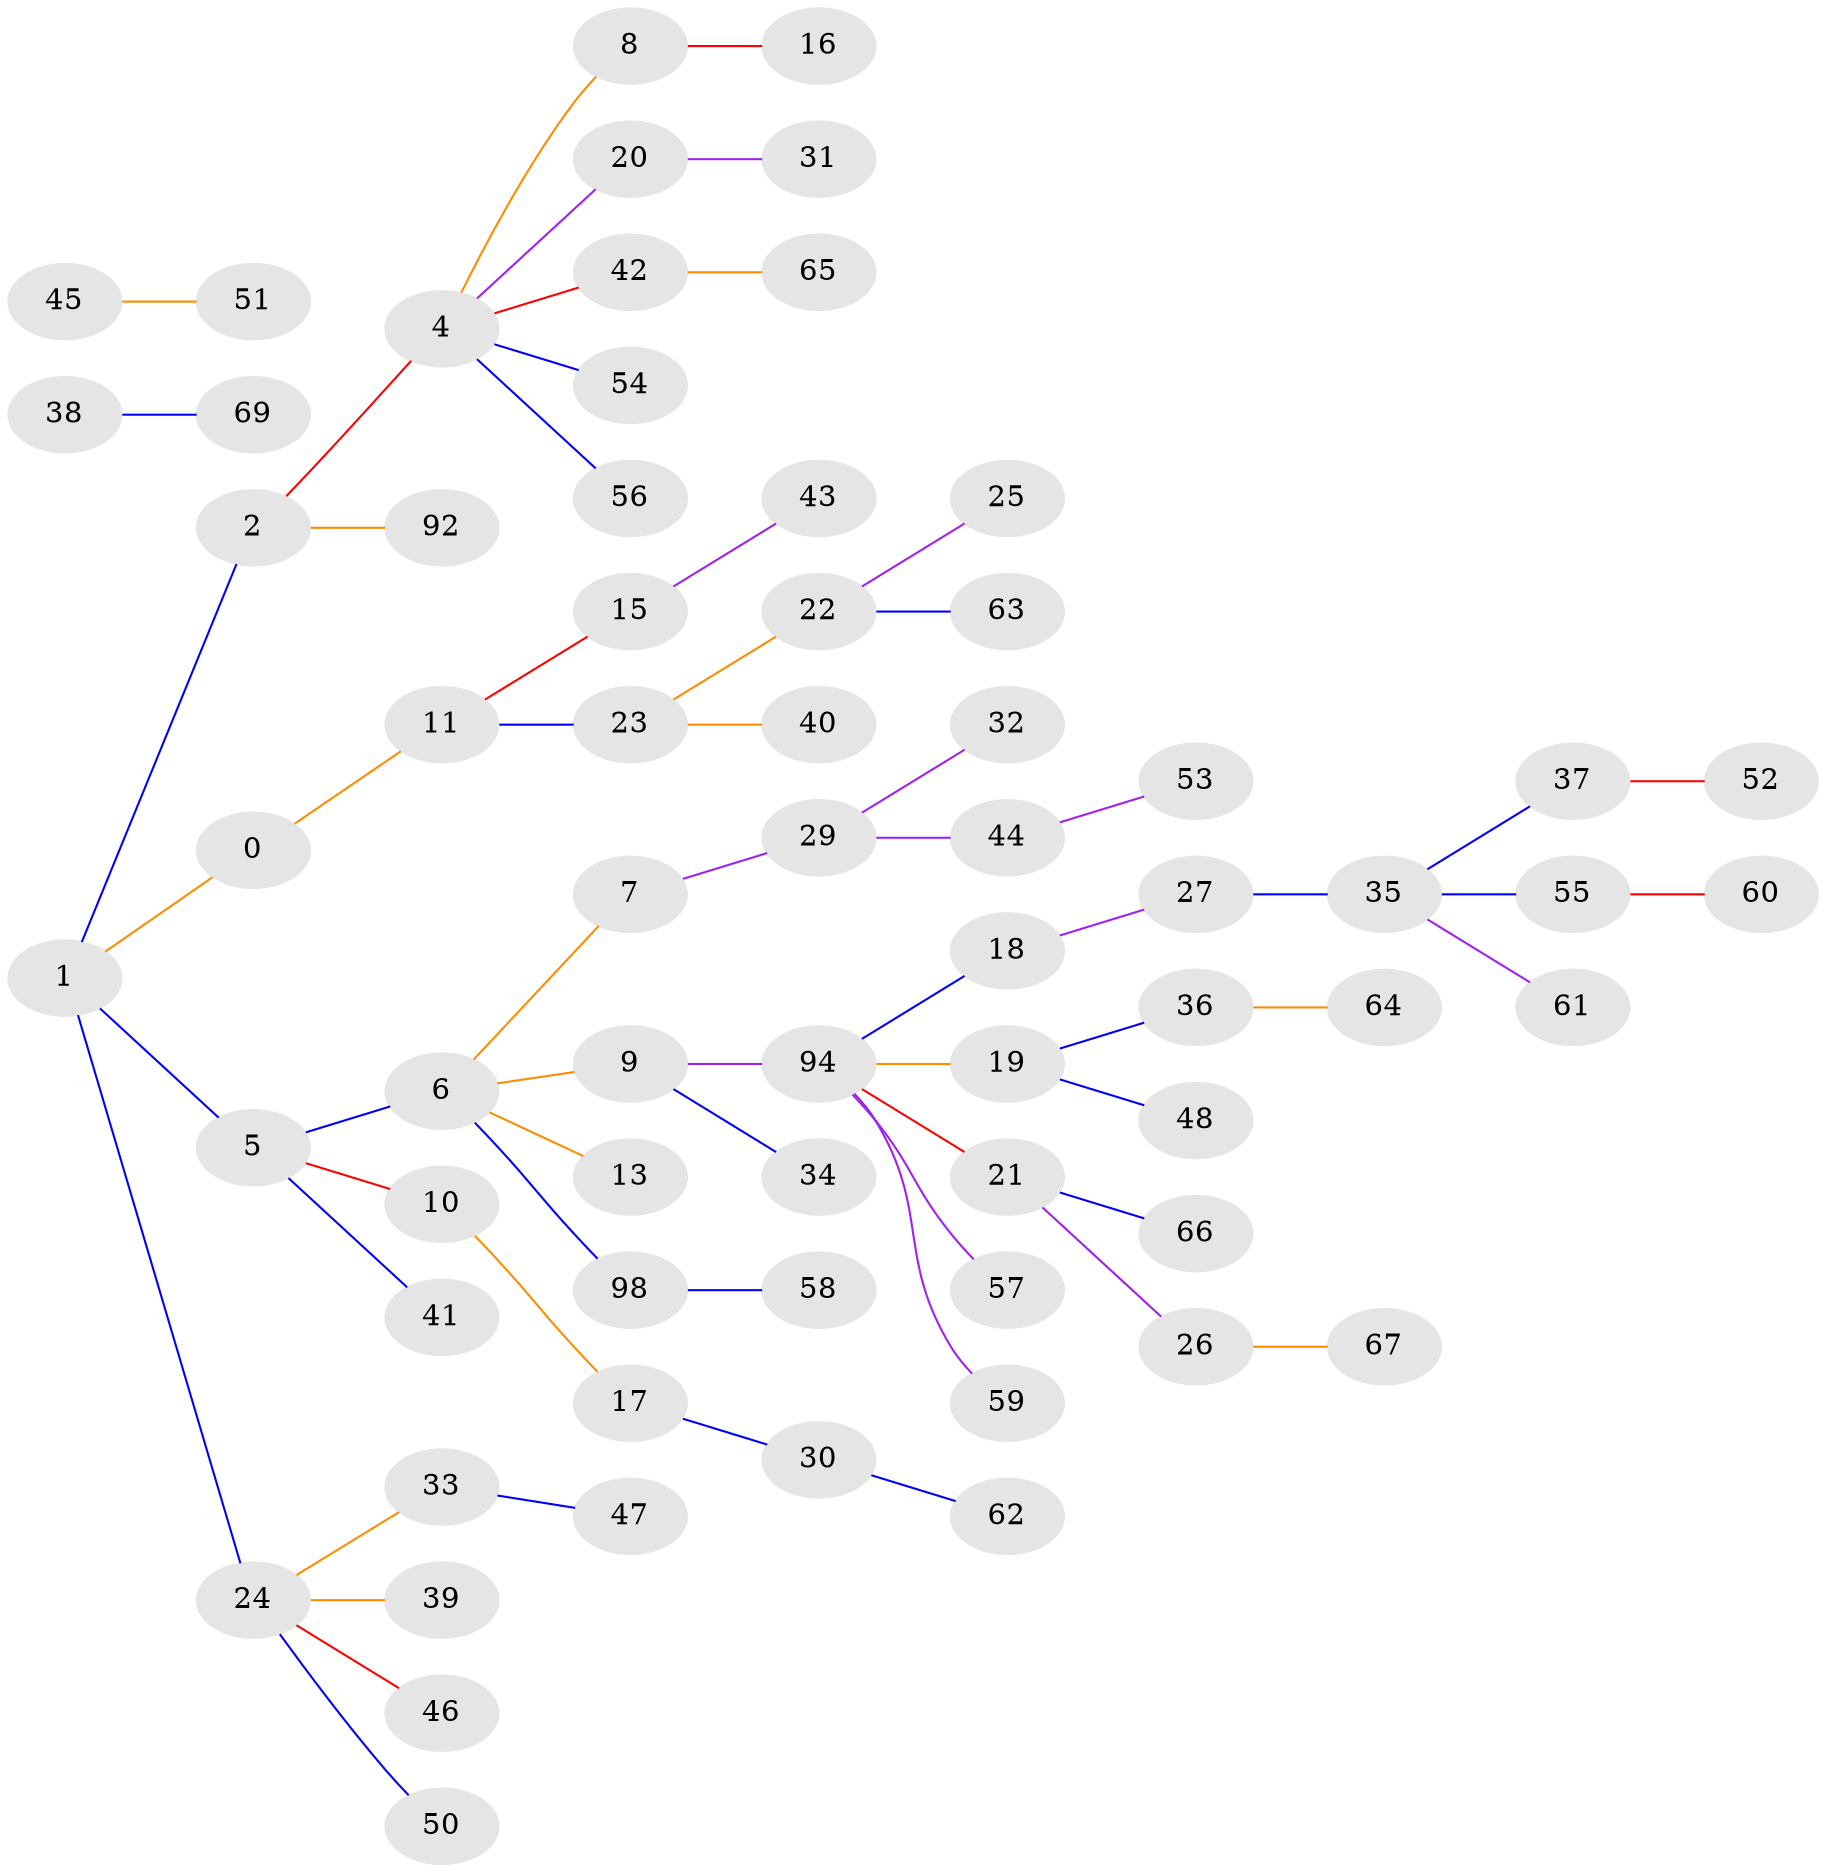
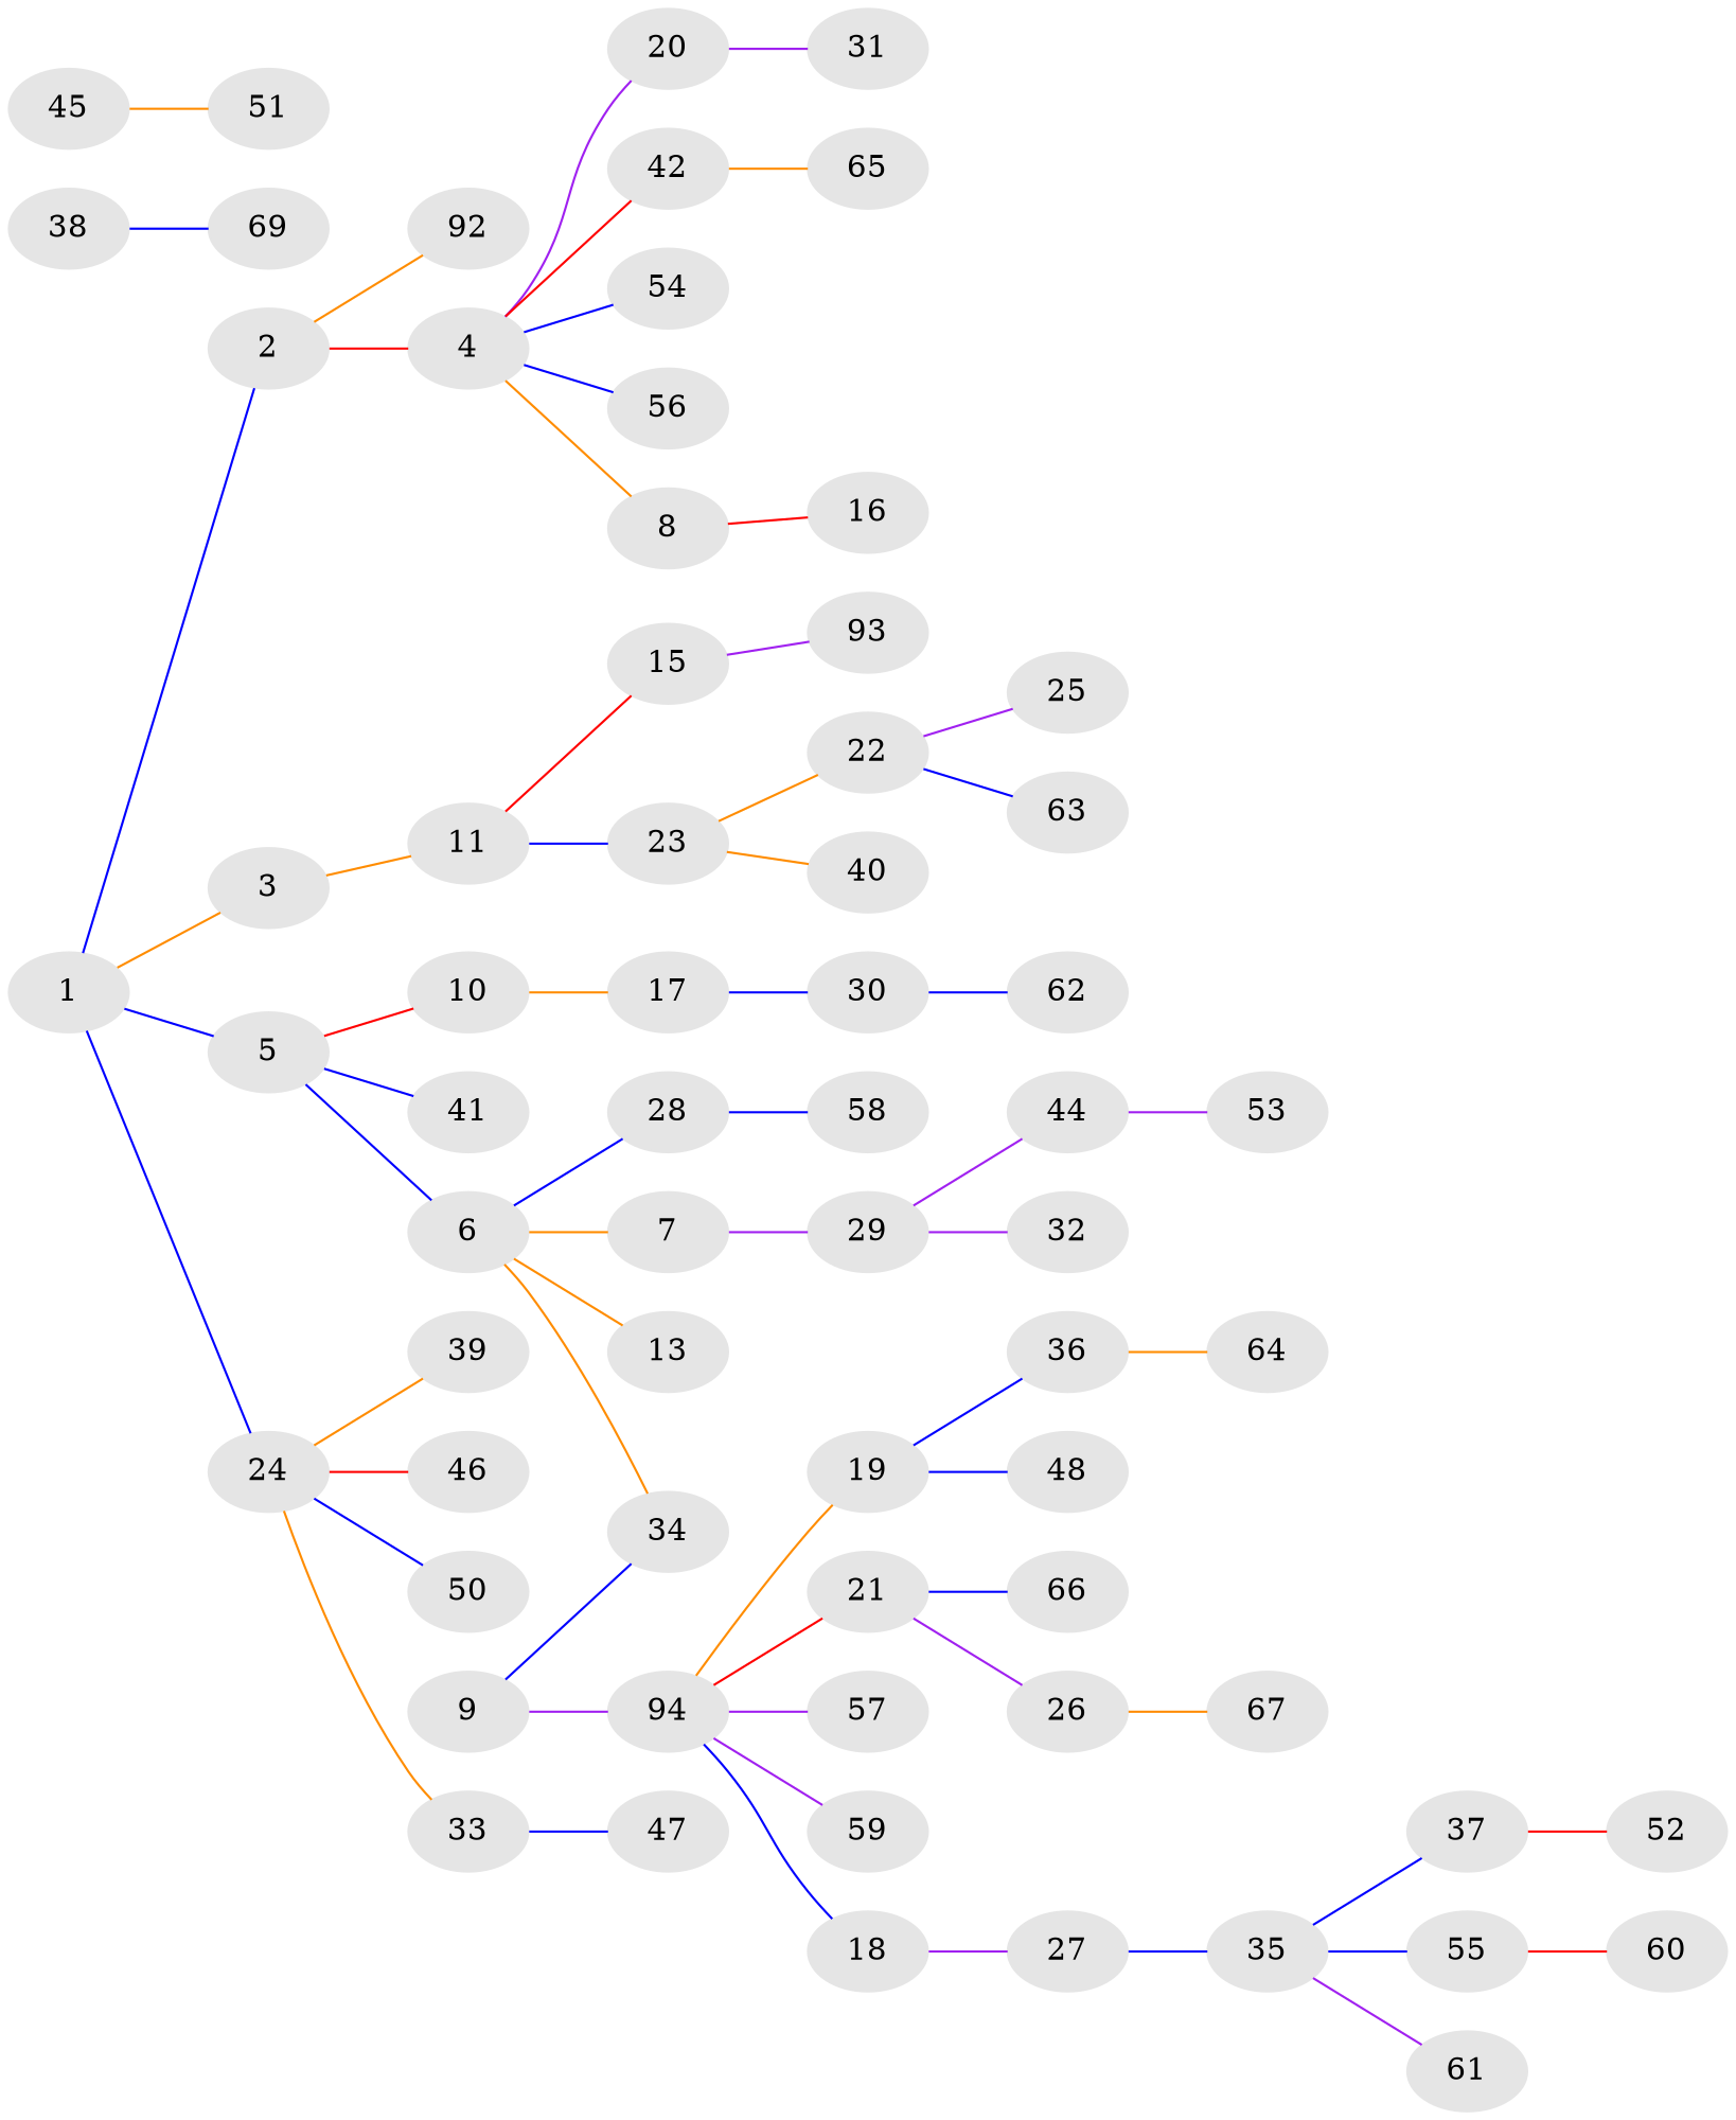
  graph {
    rankdir=LR
    node [color=gray90 style=filled]
    edge [color=blue]
    1
    2
-   3 [label=0]
+   3
    5
    24
    4
    n7 [label=92]
    11
    6
    10
    41
    33
    39
    46
    50
    8
    20
    42
    54
    56
    15
    23
    16
    31
    65
    7
    9
    13
-   28 [label=98]
+   28
    17
    29
    n32 [label=94]
    34
    58
    n35 [label=69]
    38
    22
    25
    63
    32
    44
    18
    19
    21
    57
    59
    30
-   43
+   43 [label=93]
    40
    27
    36
    48
    66
    26
    62
    35
    64
    67
    47
    37
    55
    61
    53
    52
    60
    45
    51
    1 -- 2
    1 -- 3 [color=darkorange]
    1 -- 5
    1 -- 24
    2 -- 4 [color=red]
    2 -- n7 [color=darkorange]
    3 -- 11 [color=darkorange]
    5 -- 6
    5 -- 10 [color=red]
    5 -- 41
    24 -- 33 [color=darkorange]
    24 -- 39 [color=darkorange]
    24 -- 46 [color=red]
    24 -- 50
    4 -- 8 [color=darkorange]
    4 -- 20 [color=purple]
    4 -- 42 [color=red]
    4 -- 54
    4 -- 56
    11 -- 15 [color=red]
    11 -- 23
    6 -- 7 [color=darkorange]
-   6 -- 9 [color=darkorange]
+   6 -- 34 [color=darkorange]
    6 -- 13 [color=darkorange]
    6 -- 28
    10 -- 17 [color=darkorange]
    33 -- 47
    8 -- 16 [color=red]
    20 -- 31 [color=purple]
    42 -- 65 [color=darkorange]
    15 -- 43 [color=purple]
    23 -- 22 [color=darkorange]
    23 -- 40 [color=darkorange]
    7 -- 29 [color=purple]
    9 -- n32 [color=purple]
    9 -- 34
    28 -- 58
    17 -- 30
    29 -- 32 [color=purple]
    29 -- 44 [color=purple]
    n32 -- 18
    n32 -- 19 [color=darkorange]
    n32 -- 21 [color=red]
    n32 -- 57 [color=purple]
    n32 -- 59 [color=purple]
    38 -- n35
    22 -- 25 [color=purple]
    22 -- 63
    44 -- 53 [color=purple]
    18 -- 27 [color=purple]
    19 -- 36
    19 -- 48
    21 -- 66
    21 -- 26 [color=purple]
    30 -- 62
    27 -- 35
    36 -- 64 [color=darkorange]
    26 -- 67 [color=darkorange]
    35 -- 37
    35 -- 55
    35 -- 61 [color=purple]
    37 -- 52 [color=red]
    55 -- 60 [color=red]
    45 -- 51 [color=darkorange]
  }
